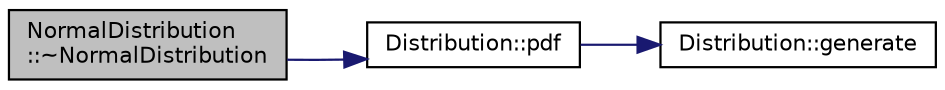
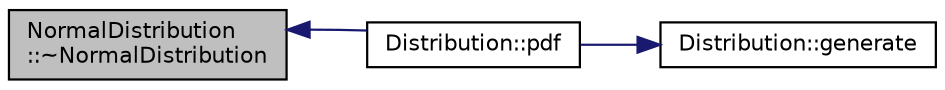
  digraph {
    fontname="DejaVu Sans"
    rankdir=LR
    node [color=black fillcolor=white fontname="DejaVu Sans" fontsize=10 shape=record style=filled]
    edge [color=midnightblue fontname="DejaVu Sans" fontsize=10 labelfontname=Helvetica labelfontsize=10 style=solid]
    n1 [fillcolor=grey75 fontcolor=black height=0.2 label="NormalDistribution\l::~NormalDistribution" width=0.4]
    n2 [height=0.2 label="Distribution::pdf" width=0.4]
    n3 [height=0.2 label="Distribution::generate" width=0.4]
-   n1 -> n2
+   n2 -> n1
    n2 -> n3
  }
